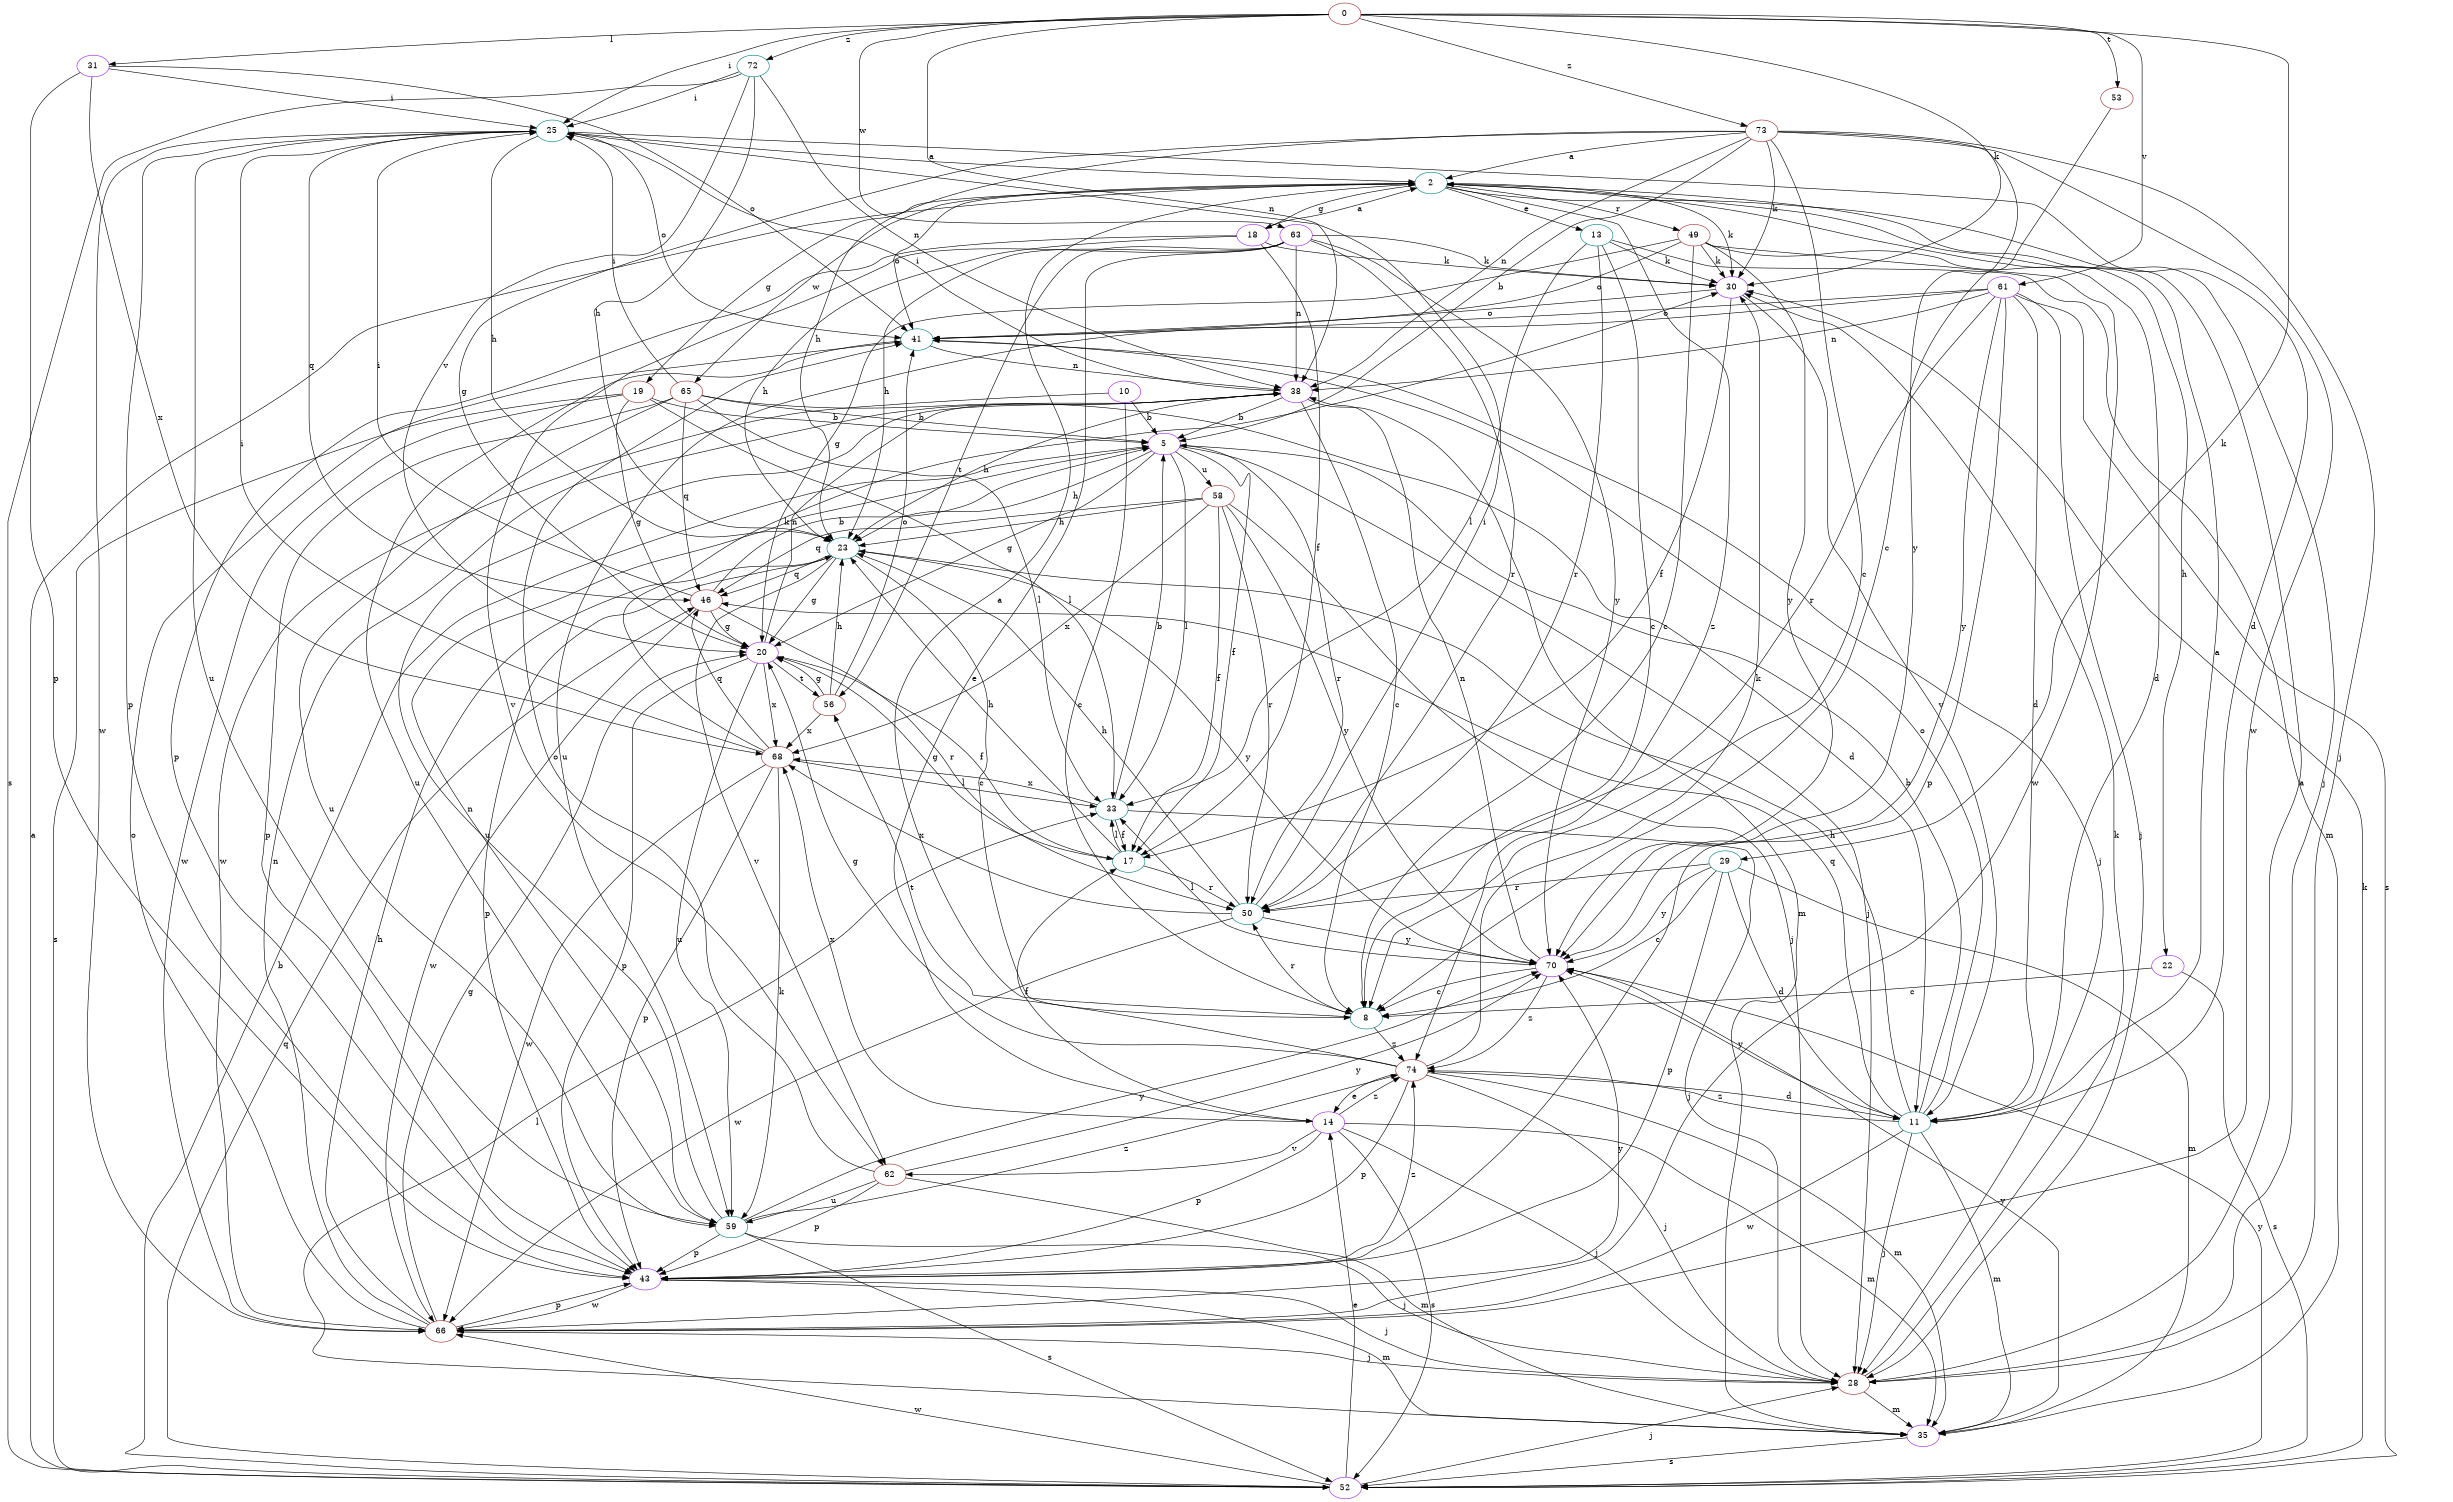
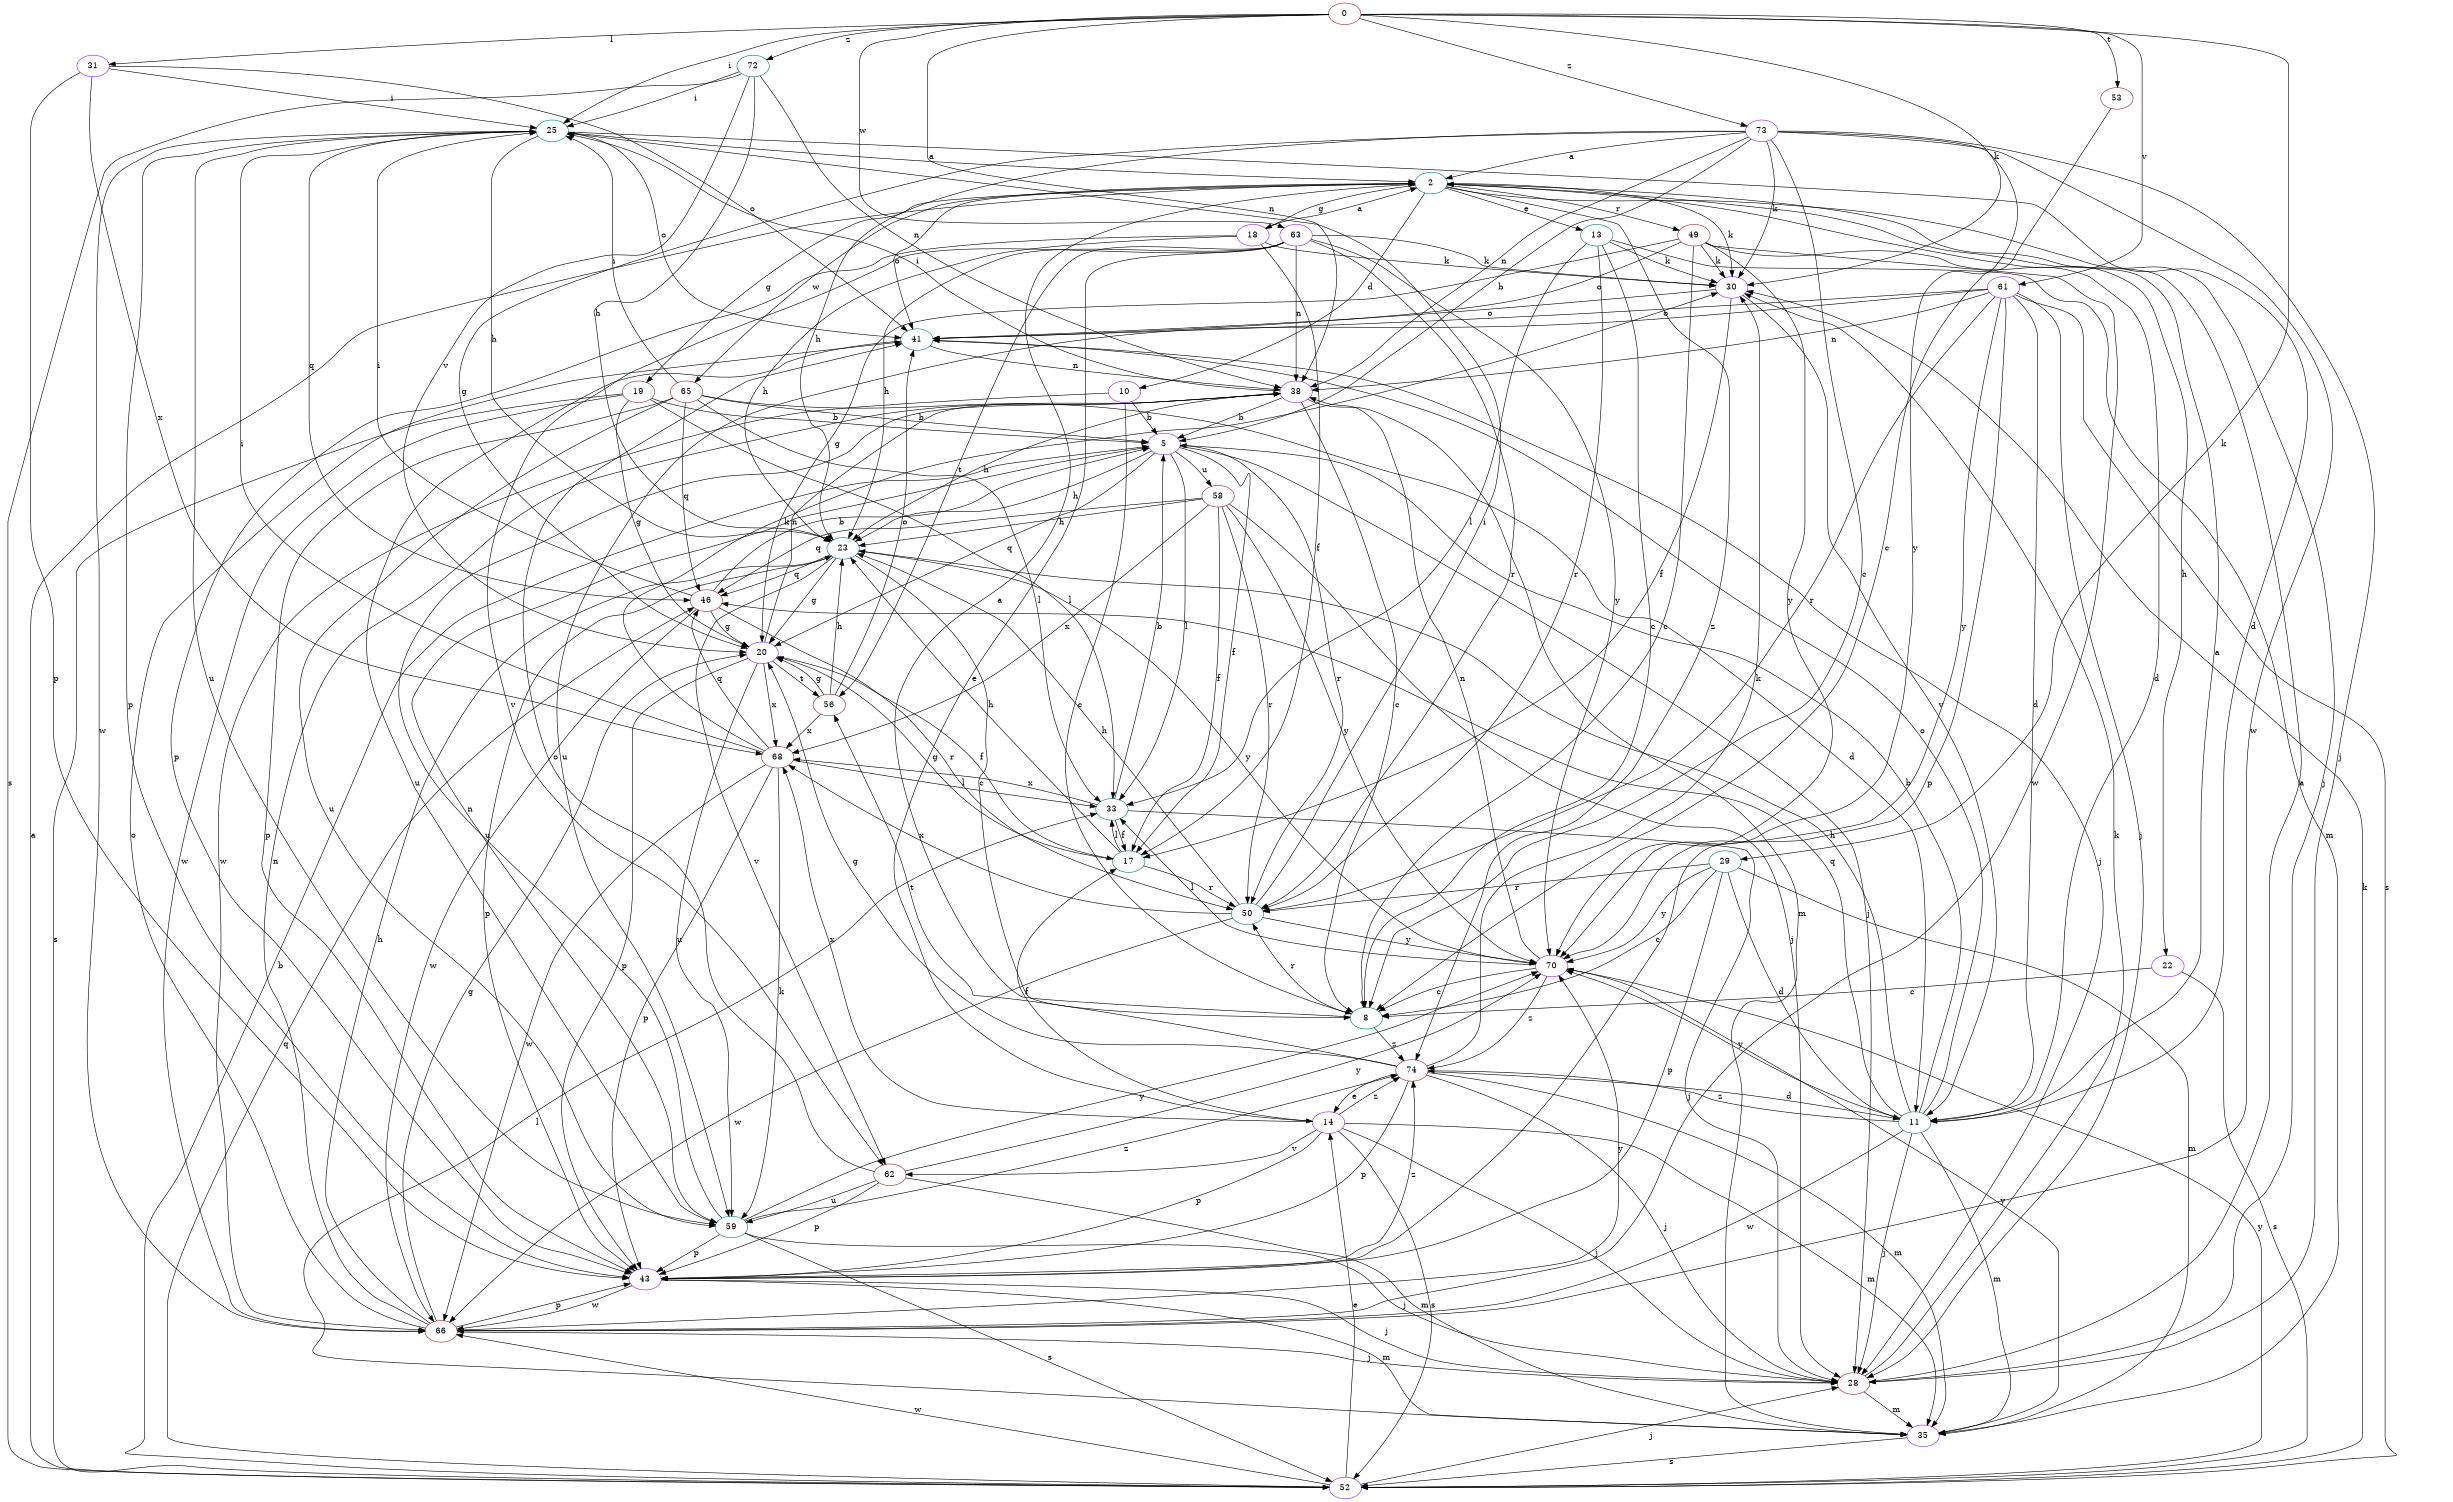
  strict digraph {
    node [color=purple]
    0 [color=brown]
    25 [color=teal]
    29 [color=teal]
    30
    31
    38
    53 [color=brown]
    61
    63
    72 [color=teal]
-   73 [color=brown]
+   73
    2 [color=teal]
    41 [color=teal]
    23 [color=teal]
    59 [color=teal]
    66 [color=brown]
    11 [color=teal]
    46 [color=brown]
    43
    50 [color=teal]
    8 [color=teal]
    35
    70
    17 [color=teal]
    68 [color=brown]
    5
    28 [color=brown]
    52
    14
    62 [color=brown]
    56 [color=brown]
    20
    10
    13 [color=teal]
    18
    19 [color=brown]
    22
    49 [color=brown]
    65 [color=brown]
    74 [color=brown]
    33 [color=teal]
    58 [color=brown]
    0 -> 25 [label=i]
    0 -> 29 [label=k]
    0 -> 30 [label=k]
    0 -> 31 [label=l]
    0 -> 38 [label=n]
    0 -> 53 [label=t]
    0 -> 61 [label=v]
    0 -> 63 [label=w]
    0 -> 72 [label=z]
    0 -> 73 [label=z]
    25 -> 2 [label=a]
    25 -> 41 [label=o]
    25 -> 23 [label=h]
    25 -> 59 [label=u]
    25 -> 66 [label=w]
    25 -> 11 [label=d]
    25 -> 46 [label=q]
    25 -> 43 [label=p]
    29 -> 11 [label=d]
    29 -> 43 [label=p]
    29 -> 50 [label=r]
    29 -> 8 [label=c]
    29 -> 35 [label=m]
    29 -> 70 [label=y]
    30 -> 41 [label=o]
    30 -> 11 [label=v]
    30 -> 17 [label=f]
    31 -> 25 [label=i]
    31 -> 41 [label=o]
    31 -> 43 [label=p]
    31 -> 68 [label=x]
    38 -> 25 [label=i]
    38 -> 23 [label=h]
    38 -> 8 [label=c]
    38 -> 35 [label=m]
    38 -> 5 [label=b]
    53 -> 8 [label=c]
    61 -> 38 [label=n]
    61 -> 41 [label=o]
    61 -> 59 [label=u]
    61 -> 11 [label=d]
    61 -> 43 [label=p]
    61 -> 50 [label=r]
    61 -> 70 [label=y]
    61 -> 28 [label=j]
    61 -> 52 [label=s]
    63 -> 30 [label=k]
    63 -> 38 [label=n]
    63 -> 23 [label=h]
    63 -> 50 [label=r]
    63 -> 70 [label=y]
    63 -> 14 [label=e]
    63 -> 62 [label=v]
    63 -> 56 [label=t]
    72 -> 25 [label=i]
    72 -> 38 [label=n]
    72 -> 23 [label=h]
    72 -> 52 [label=s]
    72 -> 20 [label=v]
    73 -> 30 [label=k]
    73 -> 38 [label=n]
    73 -> 2 [label=a]
    73 -> 23 [label=h]
    73 -> 66 [label=w]
    73 -> 8 [label=c]
    73 -> 70 [label=y]
    73 -> 5 [label=b]
    73 -> 28 [label=j]
    73 -> 20 [label=g]
    2 -> 30 [label=k]
    2 -> 41 [label=o]
    2 -> 28 [label=j]
+   2 -> 10 [label=d]
    2 -> 13 [label=e]
    2 -> 18 [label=g]
    2 -> 19 [label=g]
    2 -> 22 [label=h]
    2 -> 49 [label=r]
    2 -> 65 [label=w]
    2 -> 74 [label=z]
    41 -> 38 [label=n]
    41 -> 59 [label=u]
    41 -> 28 [label=j]
    23 -> 46 [label=q]
    23 -> 43 [label=p]
    23 -> 8 [label=c]
    23 -> 70 [label=y]
    23 -> 62 [label=v]
    23 -> 20 [label=g]
    59 -> 38 [label=n]
    59 -> 43 [label=p]
    59 -> 70 [label=y]
    59 -> 28 [label=j]
    59 -> 52 [label=s]
    59 -> 74 [label=z]
    66 -> 38 [label=n]
    66 -> 41 [label=o]
    66 -> 23 [label=h]
    66 -> 43 [label=p]
    66 -> 70 [label=y]
    66 -> 28 [label=j]
    66 -> 20 [label=g]
    11 -> 2 [label=a]
    11 -> 41 [label=o]
    11 -> 23 [label=h]
    11 -> 66 [label=w]
    11 -> 46 [label=q]
    11 -> 35 [label=m]
    11 -> 70 [label=y]
    11 -> 5 [label=b]
    11 -> 28 [label=j]
    11 -> 74 [label=z]
    46 -> 25 [label=i]
    46 -> 66 [label=w]
    46 -> 50 [label=r]
    46 -> 5 [label=b]
    46 -> 20 [label=g]
    43 -> 66 [label=w]
    43 -> 35 [label=m]
    43 -> 28 [label=j]
    43 -> 74 [label=z]
    50 -> 25 [label=i]
    50 -> 23 [label=h]
    50 -> 66 [label=w]
    50 -> 70 [label=y]
    50 -> 68 [label=x]
    8 -> 2 [label=a]
    8 -> 50 [label=r]
    8 -> 74 [label=z]
    35 -> 70 [label=y]
    35 -> 52 [label=s]
    35 -> 33 [label=l]
    70 -> 38 [label=n]
    70 -> 8 [label=c]
    70 -> 74 [label=z]
    70 -> 33 [label=l]
    17 -> 23 [label=h]
    17 -> 50 [label=r]
    17 -> 20 [label=g]
    17 -> 33 [label=l]
    68 -> 25 [label=i]
    68 -> 30 [label=k]
    68 -> 59 [label=k]
    68 -> 66 [label=w]
    68 -> 46 [label=q]
    68 -> 43 [label=p]
    68 -> 33 [label=l]
    5 -> 23 [label=h]
    5 -> 59 [label=u]
    5 -> 50 [label=r]
    5 -> 17 [label=f]
    5 -> 28 [label=j]
-   5 -> 20 [label=g]
+   5 -> 20 [label=q]
    5 -> 33 [label=l]
    5 -> 58 [label=u]
    28 -> 30 [label=k]
    28 -> 2 [label=a]
    28 -> 35 [label=m]
    52 -> 30 [label=k]
    52 -> 2 [label=a]
    52 -> 66 [label=w]
    52 -> 46 [label=q]
    52 -> 70 [label=y]
    52 -> 5 [label=b]
    52 -> 28 [label=j]
    52 -> 14 [label=e]
    14 -> 43 [label=p]
    14 -> 35 [label=m]
    14 -> 17 [label=f]
    14 -> 68 [label=x]
    14 -> 28 [label=j]
    14 -> 52 [label=s]
    14 -> 62 [label=v]
    14 -> 74 [label=z]
    62 -> 41 [label=o]
    62 -> 59 [label=u]
    62 -> 43 [label=p]
    62 -> 35 [label=m]
    62 -> 70 [label=y]
    56 -> 41 [label=o]
    56 -> 23 [label=h]
    56 -> 68 [label=x]
    56 -> 20 [label=g]
    20 -> 38 [label=n]
    20 -> 59 [label=u]
    20 -> 43 [label=p]
    20 -> 17 [label=f]
    20 -> 68 [label=x]
    20 -> 56 [label=t]
    10 -> 66 [label=w]
    10 -> 8 [label=c]
    10 -> 5 [label=b]
    13 -> 30 [label=k]
    13 -> 50 [label=r]
    13 -> 8 [label=c]
    13 -> 35 [label=m]
    13 -> 33 [label=l]
    18 -> 30 [label=k]
    18 -> 2 [label=a]
    18 -> 23 [label=h]
    18 -> 43 [label=p]
    18 -> 17 [label=f]
    19 -> 66 [label=w]
    19 -> 5 [label=b]
    19 -> 52 [label=s]
    19 -> 20 [label=g]
    19 -> 33 [label=l]
    22 -> 8 [label=c]
    22 -> 52 [label=s]
    49 -> 30 [label=k]
    49 -> 41 [label=o]
    49 -> 66 [label=w]
    49 -> 11 [label=d]
    49 -> 8 [label=c]
    49 -> 70 [label=y]
    49 -> 20 [label=g]
    65 -> 25 [label=i]
    65 -> 59 [label=u]
    65 -> 11 [label=d]
    65 -> 46 [label=q]
    65 -> 43 [label=p]
    65 -> 5 [label=b]
    65 -> 33 [label=l]
    74 -> 30 [label=k]
    74 -> 11 [label=d]
    74 -> 43 [label=p]
    74 -> 35 [label=m]
    74 -> 28 [label=j]
    74 -> 14 [label=e]
    74 -> 56 [label=t]
    74 -> 20 [label=g]
    33 -> 17 [label=f]
    33 -> 68 [label=x]
    33 -> 5 [label=b]
    33 -> 28 [label=j]
    58 -> 23 [label=h]
    58 -> 46 [label=q]
    58 -> 50 [label=r]
    58 -> 70 [label=y]
    58 -> 17 [label=f]
    58 -> 68 [label=x]
    58 -> 28 [label=j]
  }
